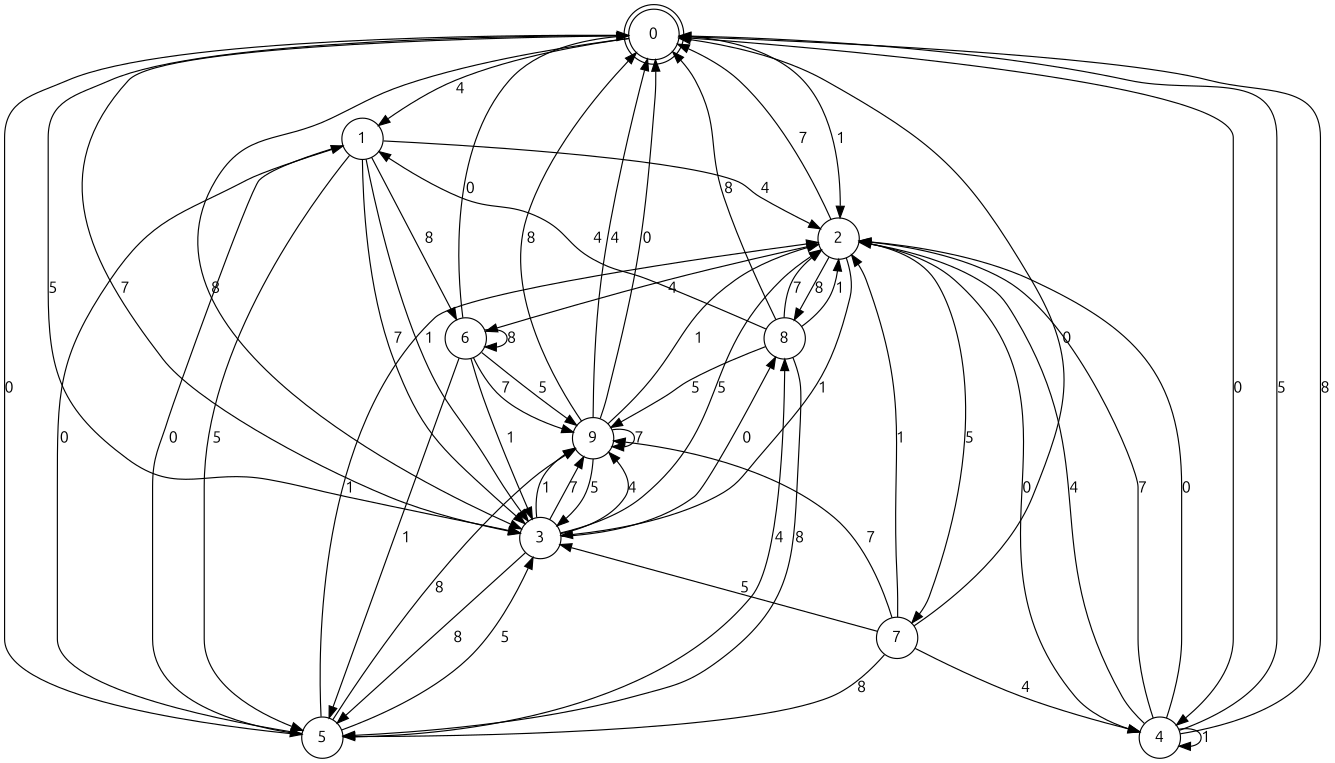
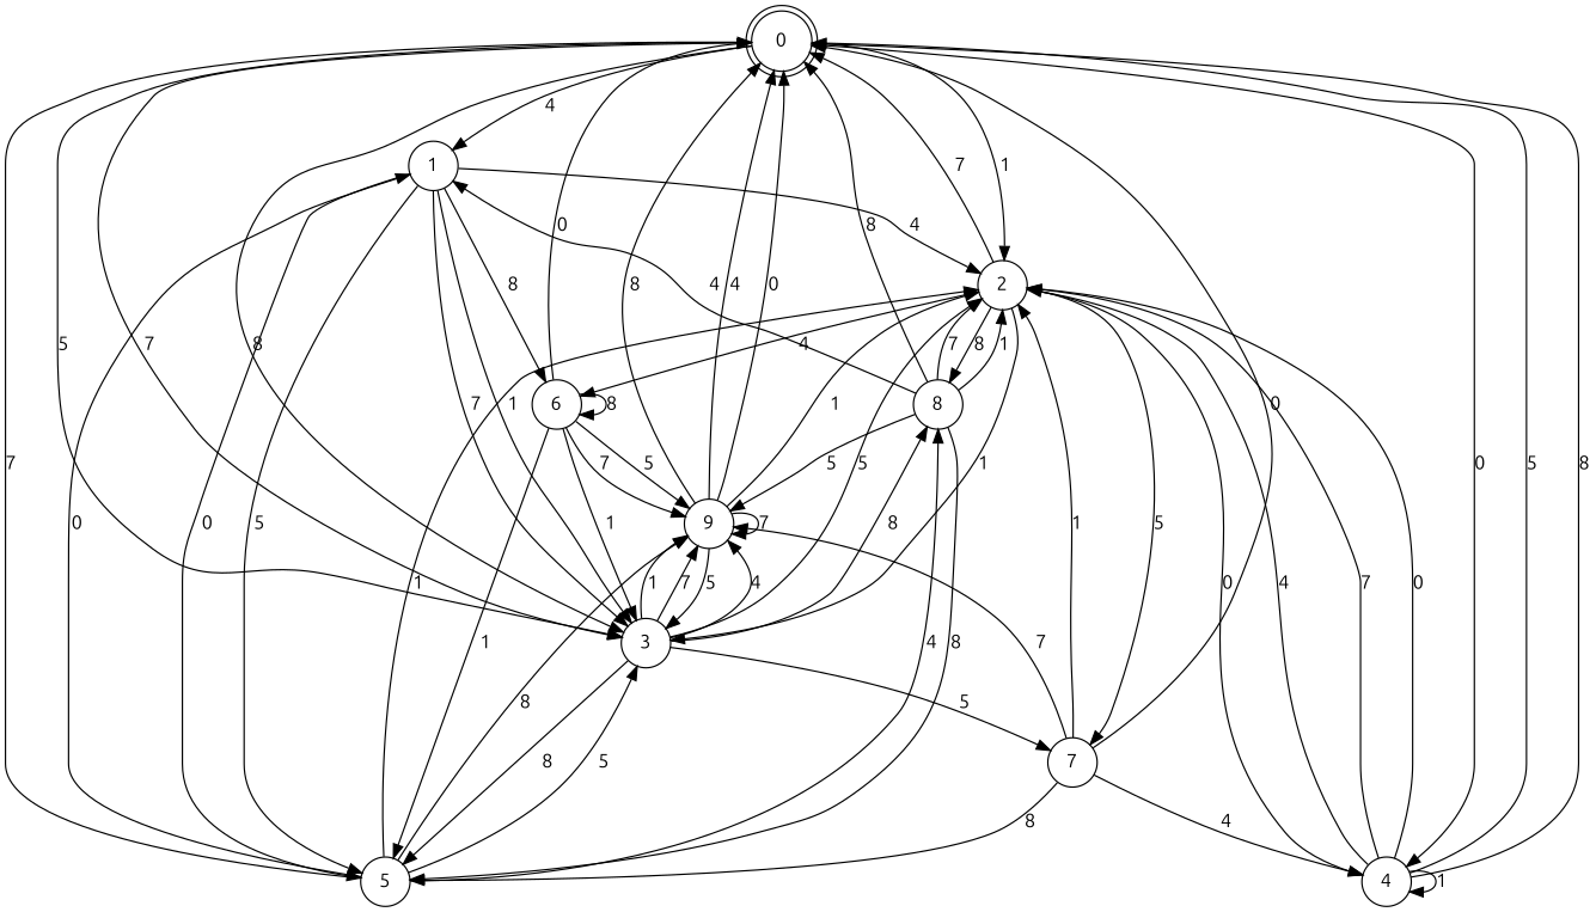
  digraph {
    fontname=Ubuntu
    node [fontname=Ubuntu shape=circle]
    edge [fontname=Ubuntu]
    n1 [label=0 shape=doublecircle]
    n2 [label=1]
    n3 [label=2]
    n4 [label=3]
    n5 [label=4]
    n6 [label=5]
    n7 [label=6]
    n8 [label=7]
    n9 [label=8]
    n10 [label=9]
    n1 -> n2 [label=4]
    n1 -> n3 [label=1]
    n1 -> n4 [label=7]
    n1 -> n4 [label=5]
    n1 -> n4 [label=8]
    n1 -> n5 [label=0]
    n2 -> n3 [label=4]
    n2 -> n4 [label=1]
    n2 -> n4 [label=7]
    n2 -> n6 [label=0]
    n2 -> n6 [label=5]
    n2 -> n7 [label=8]
    n3 -> n1 [label=7]
    n3 -> n4 [label=1]
    n3 -> n5 [label=0]
    n3 -> n7 [label=4]
    n3 -> n8 [label=5]
    n3 -> n9 [label=8]
    n4 -> n3 [label=5]
    n4 -> n6 [label=8]
-   n4 -> n9 [label=0]
+   n4 -> n9 [label=8]
    n4 -> n10 [label=4]
    n4 -> n10 [label=1]
    n4 -> n10 [label=7]
    n5 -> n1 [label=5]
    n5 -> n1 [label=8]
    n5 -> n3 [label=4]
    n5 -> n3 [label=7]
    n5 -> n3 [label=0]
    n5 -> n5 [label=1]
-   n6 -> n1 [label=0]
+   n6 -> n1 [label=7]
    n6 -> n2 [label=0]
    n6 -> n3 [label=1]
    n6 -> n4 [label=5]
    n6 -> n9 [label=4]
    n6 -> n10 [label=8]
    n7 -> n1 [label=0]
    n7 -> n4 [label=1]
    n7 -> n6 [label=1]
    n7 -> n7 [label=8]
    n7 -> n10 [label=7]
    n7 -> n10 [label=5]
    n8 -> n1 [label=0]
    n8 -> n3 [label=1]
-   n8 -> n4 [label=5]
+   n4 -> n8 [label=5]
    n8 -> n5 [label=4]
    n8 -> n6 [label=8]
    n8 -> n10 [label=7]
    n9 -> n1 [label=8]
    n9 -> n2 [label=4]
    n9 -> n3 [label=1]
    n9 -> n3 [label=7]
    n9 -> n6 [label=8]
    n9 -> n10 [label=5]
    n10 -> n1 [label=4]
    n10 -> n1 [label=0]
    n10 -> n1 [label=8]
    n10 -> n3 [label=1]
    n10 -> n4 [label=5]
    n10 -> n10 [label=7]
  }
